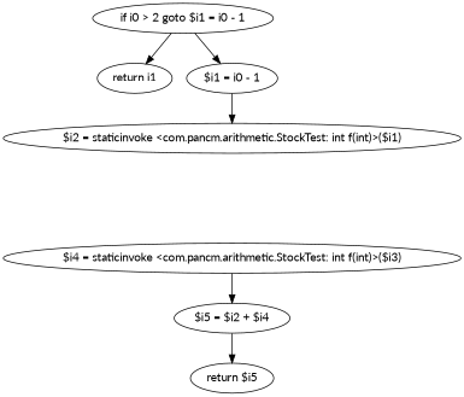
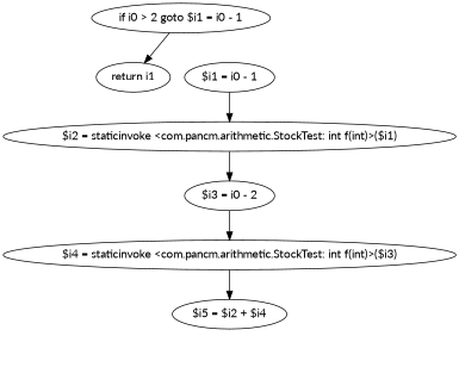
  digraph {
    fontname=Lato
    node [fontname=Lato]
    edge [fontname=Lato]
    n1 [label="return i1"]
    "if i0 > 2 goto $i1 = i0 - 1"
    "$i1 = i0 - 1"
    "$i2 = staticinvoke <com.pancm.arithmetic.StockTest: int f(int)>($i1)"
+   "$i3 = i0 - 2"
    "$i4 = staticinvoke <com.pancm.arithmetic.StockTest: int f(int)>($i3)"
    "$i5 = $i2 + $i4"
-   "return $i5"
    "if i0 > 2 goto $i1 = i0 - 1" -> n1
-   "if i0 > 2 goto $i1 = i0 - 1" -> "$i1 = i0 - 1"
    "$i1 = i0 - 1" -> "$i2 = staticinvoke <com.pancm.arithmetic.StockTest: int f(int)>($i1)"
+   "$i2 = staticinvoke <com.pancm.arithmetic.StockTest: int f(int)>($i1)" -> "$i3 = i0 - 2"
+   "$i3 = i0 - 2" -> "$i4 = staticinvoke <com.pancm.arithmetic.StockTest: int f(int)>($i3)"
    "$i4 = staticinvoke <com.pancm.arithmetic.StockTest: int f(int)>($i3)" -> "$i5 = $i2 + $i4"
-   "$i5 = $i2 + $i4" -> "return $i5"
  }
